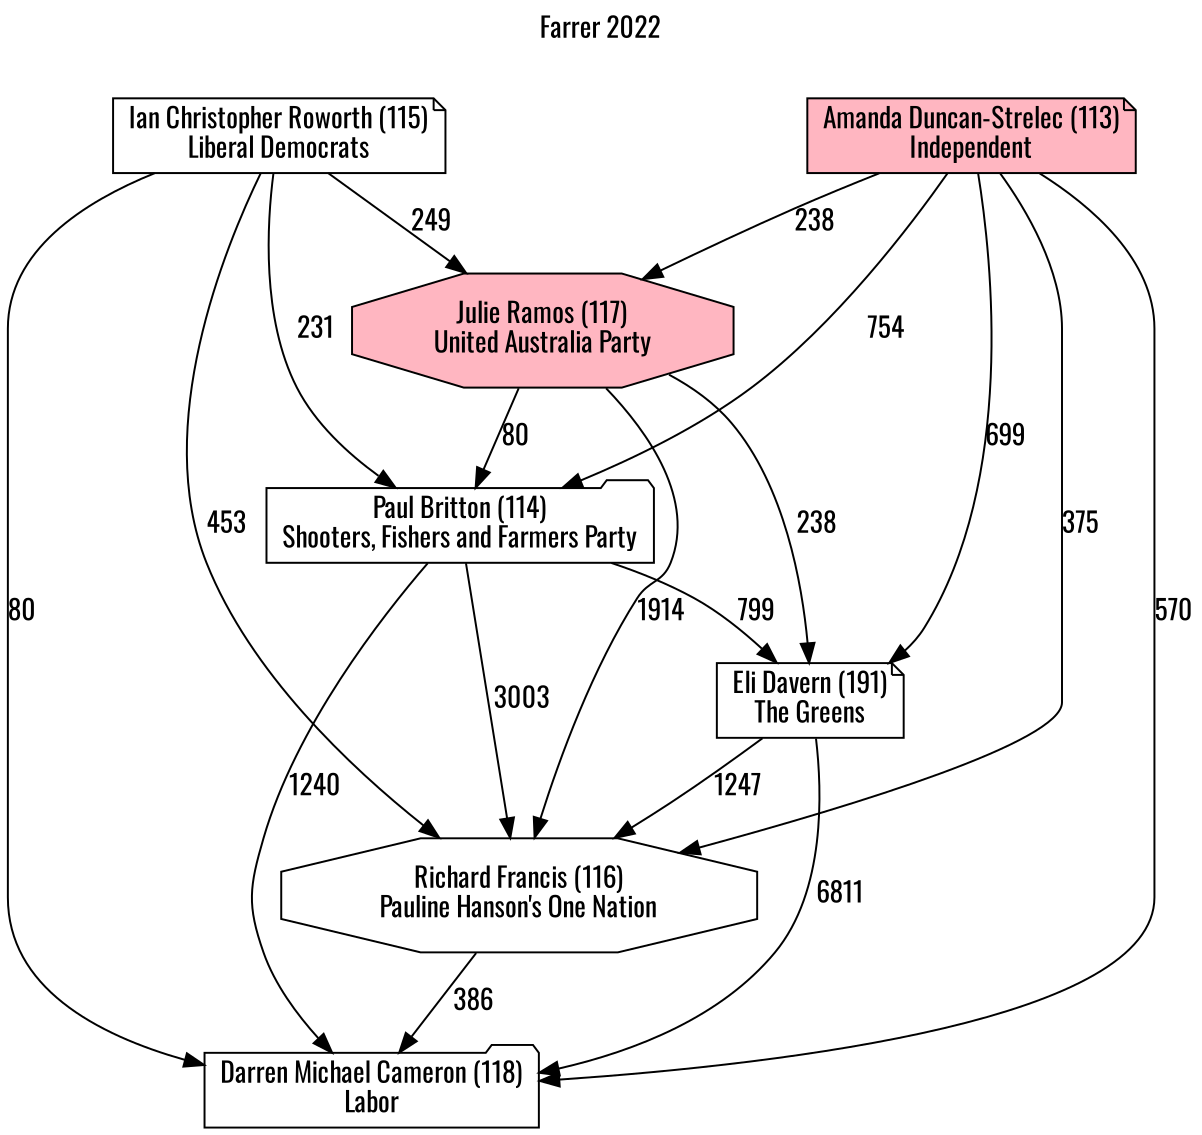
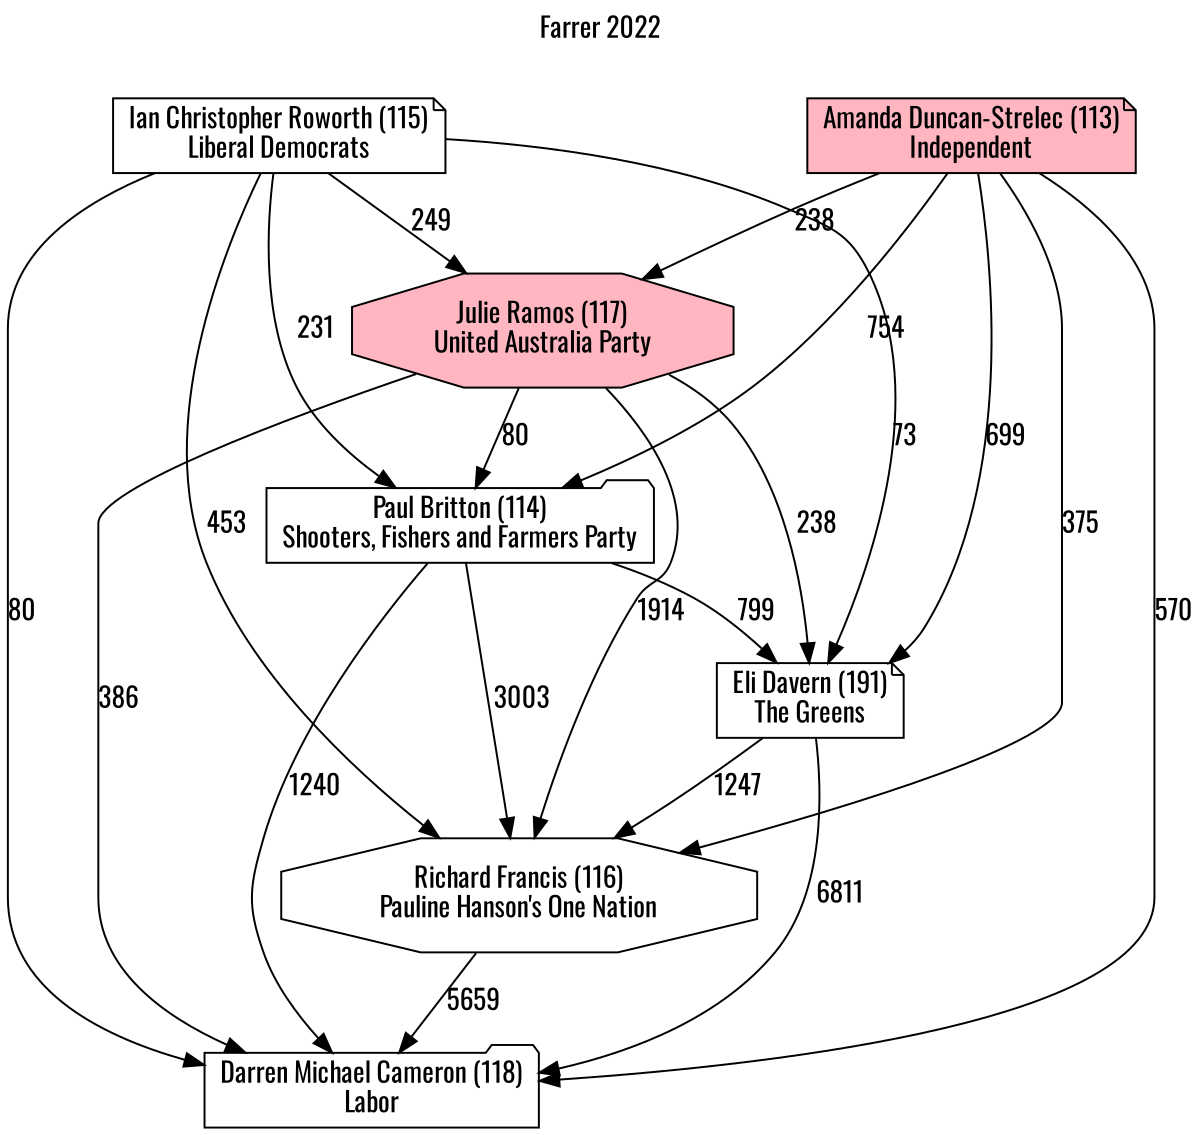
  digraph {
    fontname=Oswald
    label="Farrer 2022"
    labelloc=t
    mclimit=10
    node [fillcolor=white fontname=Oswald shape=note style=filled]
    edge [fontname=Oswald]
    n1 [label="Paul Britton (114)\nShooters, Fishers and Farmers Party" shape=folder]
    n2 [label="Darren Michael Cameron (118)\nLabor" shape=folder]
    n3 [label="Eli Davern (191)\nThe Greens"]
    n4 [label="Richard Francis (116)\nPauline Hanson's One Nation" shape=octagon]
    n5 [label="Ian Christopher Roworth (115)\nLiberal Democrats"]
    n6 [fillcolor=lightpink label="Julie Ramos (117)\nUnited Australia Party" shape=octagon]
    n7 [fillcolor=lightpink label="Amanda Duncan-Strelec (113)\nIndependent"]
    n1 -> n2 [label=1240]
    n1 -> n3 [label=799]
    n1 -> n4 [label=3003]
    n3 -> n2 [label=6811]
    n3 -> n4 [label=1247]
-   n4 -> n2 [label=386]
+   n4 -> n2 [label=5659]
    n5 -> n1 [label=231]
    n5 -> n2 [label=80]
+   n5 -> n3 [label=73]
    n5 -> n4 [label=453]
    n5 -> n6 [label=249]
    n6 -> n1 [label=80]
+   n6 -> n2 [label=386]
    n6 -> n3 [label=238]
    n6 -> n4 [label=1914]
    n7 -> n1 [label=754]
    n7 -> n2 [label=570]
    n7 -> n3 [label=699]
    n7 -> n4 [label=375]
    n7 -> n6 [label=238]
  }
